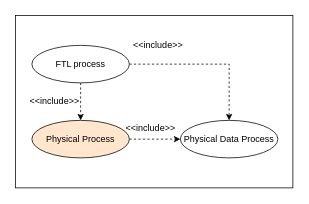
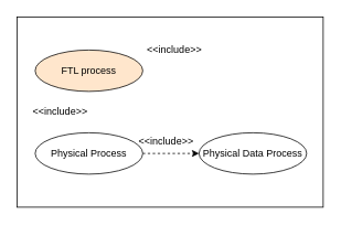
  <mxCell id="0" />
  <mxCell id="1" parent="0" />
  <mxCell id="2" value="" style="html=1;fontColor=#000000;" parent="1" vertex="1"><mxGeometry x="20" y="20" width="370" height="230" as="geometry" /></mxCell>
  <mxCell id="3" value="Physical Data Process" style="ellipse;whiteSpace=wrap;html=1;fontColor=#000000;" parent="1" vertex="1"><mxGeometry x="240" y="160" width="130" height="50" as="geometry" /></mxCell>
- <mxCell id="4" style="edgeStyle=orthogonalEdgeStyle;rounded=0;orthogonalLoop=1;jettySize=auto;html=1;entryX=0.5;entryY=0;entryDx=0;entryDy=0;dashed=1;fontColor=#000000;" parent="1" source="6" target="9" edge="1"><mxGeometry relative="1" as="geometry" /></mxCell>
- <mxCell id="5" style="edgeStyle=orthogonalEdgeStyle;rounded=0;orthogonalLoop=1;jettySize=auto;html=1;exitX=1;exitY=0.5;exitDx=0;exitDy=0;dashed=1;fontColor=#000000;entryX=0.5;entryY=0;entryDx=0;entryDy=0;" parent="1" source="6" target="3" edge="1"><mxGeometry relative="1" as="geometry"><mxPoint x="190" y="85" as="targetPoint" /></mxGeometry></mxCell>
- <mxCell id="6" value="FTL process" style="ellipse;whiteSpace=wrap;html=1;fontColor=#000000;" parent="1" vertex="1"><mxGeometry x="42" y="60" width="130" height="50" as="geometry" /></mxCell>
+ <mxCell id="6" value="FTL process" style="ellipse;whiteSpace=wrap;html=1;fontColor=#000000;fillColor=#ffe6cc;" parent="1" vertex="1"><mxGeometry x="42" y="60" width="130" height="50" as="geometry" /></mxCell>
  <mxCell id="7" style="edgeStyle=orthogonalEdgeStyle;rounded=0;orthogonalLoop=1;jettySize=auto;html=1;exitX=0.5;exitY=1;exitDx=0;exitDy=0;fontColor=#000000;" parent="1" source="3" target="3" edge="1"><mxGeometry relative="1" as="geometry" /></mxCell>
  <mxCell id="8" style="edgeStyle=orthogonalEdgeStyle;rounded=0;orthogonalLoop=1;jettySize=auto;html=1;exitX=1;exitY=0.5;exitDx=0;exitDy=0;dashed=1;fontColor=#000000;" parent="1" source="9" edge="1"><mxGeometry relative="1" as="geometry"><mxPoint x="240" y="185" as="targetPoint" /></mxGeometry></mxCell>
- <mxCell id="9" value="Physical Process" style="ellipse;whiteSpace=wrap;html=1;fontColor=#000000;fillColor=#ffe6cc;" parent="1" vertex="1"><mxGeometry x="42" y="160" width="130" height="50" as="geometry" /></mxCell>
+ <mxCell id="9" value="Physical Process" style="ellipse;whiteSpace=wrap;html=1;fontColor=#000000;" parent="1" vertex="1"><mxGeometry x="42" y="160" width="130" height="50" as="geometry" /></mxCell>
  <mxCell id="10" value="&amp;lt;&amp;lt;include&amp;gt;&amp;gt;" style="text;html=1;align=center;verticalAlign=middle;resizable=0;points=[];autosize=1;fontColor=#000000;" parent="1" vertex="1"><mxGeometry x="32" y="125" width="80" height="20" as="geometry" /></mxCell>
  <mxCell id="11" value="&amp;lt;&amp;lt;include&amp;gt;&amp;gt;" style="text;html=1;align=center;verticalAlign=middle;resizable=0;points=[];autosize=1;fontColor=#000000;" parent="1" vertex="1"><mxGeometry x="170" y="50" width="80" height="20" as="geometry" /></mxCell>
  <mxCell id="12" value="&amp;lt;&amp;lt;include&amp;gt;&amp;gt;" style="text;html=1;align=center;verticalAlign=middle;resizable=0;points=[];autosize=1;fontColor=#000000;" parent="1" vertex="1"><mxGeometry x="160" y="160" width="80" height="20" as="geometry" /></mxCell>
